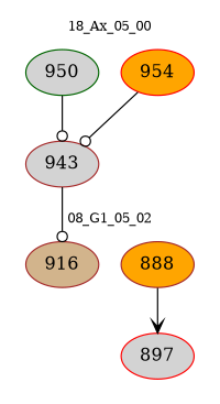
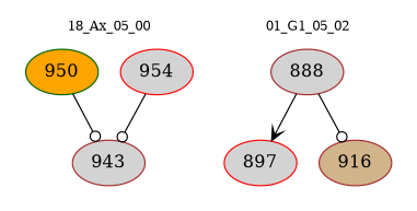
  digraph {
    node [color=brown fillcolor=lightgrey style=filled]
    edge [arrowhead=odot color=black]
-   n1 [color=red fillcolor=orange label=954]
+   n1 [color=red label=954]
    n2 [label=943]
-   n3 [color=darkgreen label=950]
+   n3 [color=darkgreen fillcolor=orange label=950]
    n4 [color=red label=897]
-   n5 [fillcolor=orange label=888]
+   n5 [label=888]
    n6 [fillcolor=tan label=916]
    subgraph cluster_1 {
      color=white
      fontsize=10
      label="18_Ax_05_00"
      n1
      n2
      n3
    }
    subgraph cluster_2 {
      color=white
      fontsize=10
-     label="08_G1_05_02"
+     label="01_G1_05_02"
      n4
      n5
      n6
    }
    n1 -> n2
    n3 -> n2
    n5 -> n4 [arrowhead=vee]
-   n2 -> n6
+   n5 -> n6
  }
